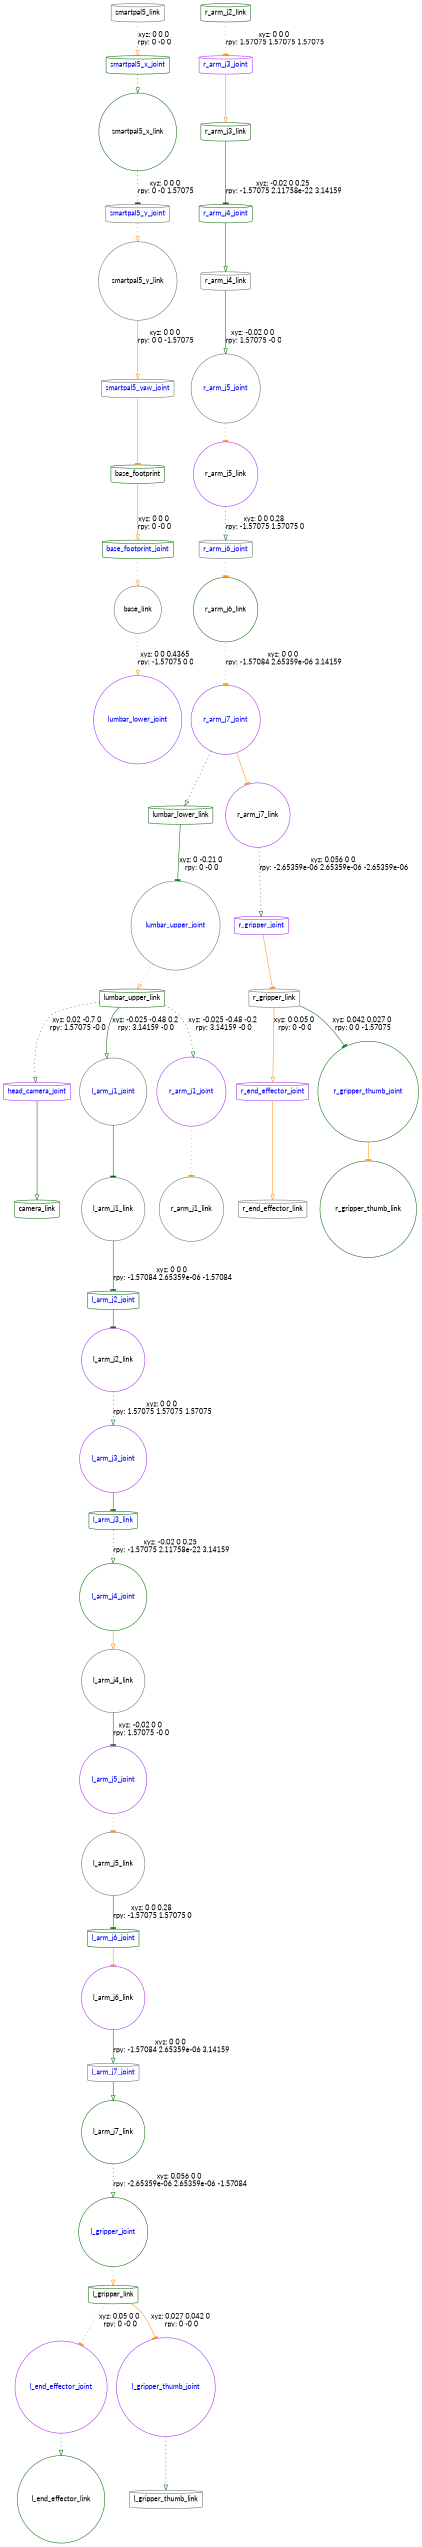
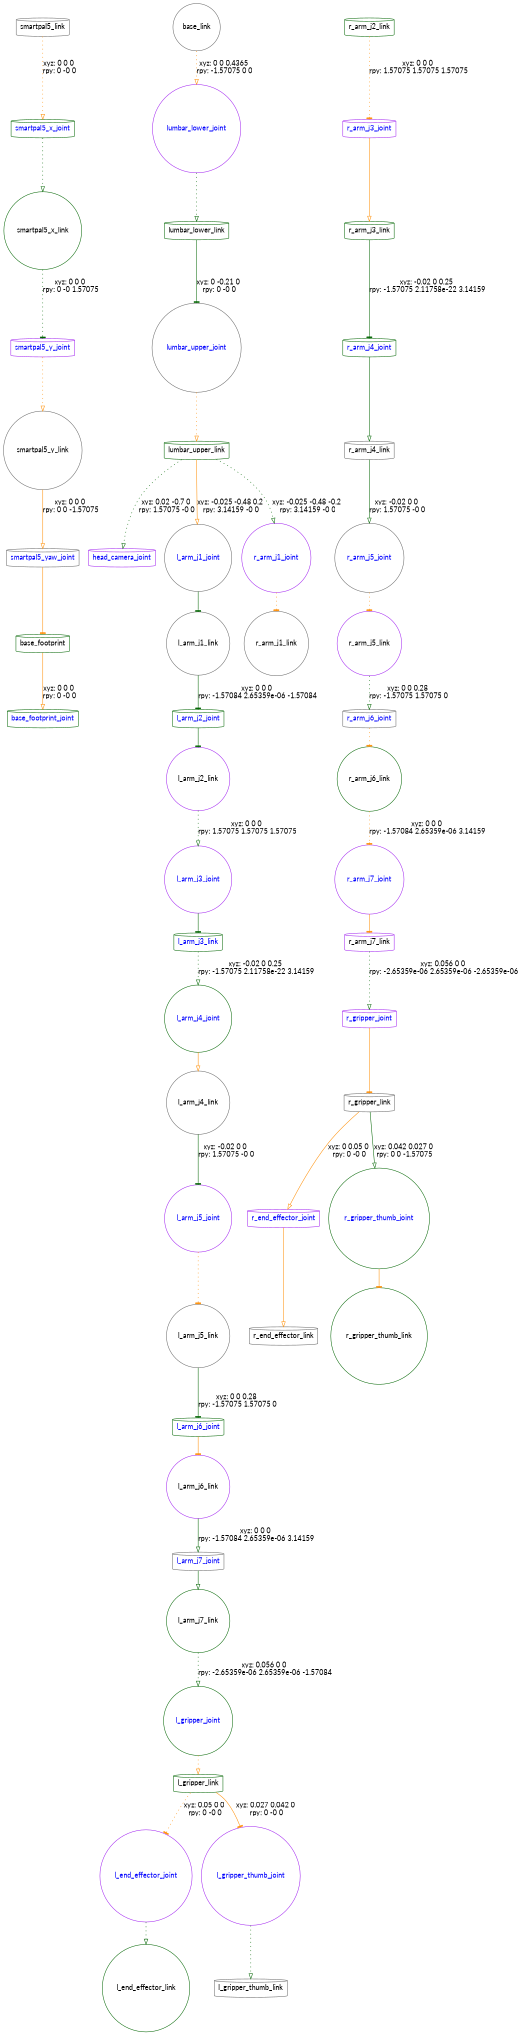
  digraph {
    fontname=Lato
    node [color=darkgreen fontname=Lato shape=cylinder]
    edge [arrowhead=onormal color=darkgreen fontname=Lato style=solid]
    n1 [color=gray40 label=smartpal5_link]
    smartpal5_x_joint [fontcolor=blue]
    n3 [label=smartpal5_x_link shape=circle]
-   smartpal5_y_joint [color=gray40 fontcolor=blue]
+   smartpal5_y_joint [color=purple fontcolor=blue]
    n5 [color=gray40 label=smartpal5_y_link shape=circle]
    smartpal5_yaw_joint [color=gray40 fontcolor=blue]
    n7 [label=base_footprint]
    base_footprint_joint [fontcolor=blue]
    n9 [color=gray40 label=base_link shape=circle]
    lumbar_lower_joint [color=purple fontcolor=blue shape=circle]
    n11 [label=lumbar_lower_link]
    lumbar_upper_joint [color=gray40 fontcolor=blue shape=circle]
    n13 [label=lumbar_upper_link]
    head_camera_joint [color=purple fontcolor=blue]
    l_arm_j1_joint [color=gray40 fontcolor=blue shape=circle]
    r_arm_j1_joint [color=purple fontcolor=blue shape=circle]
-   n17 [label=camera_link]
    n18 [color=gray40 label=l_arm_j1_link shape=circle]
    n19 [color=gray40 label=r_arm_j1_link shape=circle]
    l_arm_j2_joint [fontcolor=blue]
    n21 [color=purple label=l_arm_j2_link shape=circle]
    l_arm_j3_joint [color=purple fontcolor=blue shape=circle]
    n23 [fontcolor=blue label=l_arm_j3_link]
    l_arm_j4_joint [fontcolor=blue shape=circle]
    n25 [color=gray40 label=l_arm_j4_link shape=circle]
    l_arm_j5_joint [color=purple fontcolor=blue shape=circle]
    n27 [color=gray40 label=l_arm_j5_link shape=circle]
    l_arm_j6_joint [fontcolor=blue]
    n29 [color=purple label=l_arm_j6_link shape=circle]
    l_arm_j7_joint [color=gray40 fontcolor=blue]
    n31 [label=l_arm_j7_link shape=circle]
    l_gripper_joint [fontcolor=blue shape=circle]
    n33 [label=l_gripper_link]
    l_end_effector_joint [color=purple fontcolor=blue shape=circle]
    l_gripper_thumb_joint [color=purple fontcolor=blue shape=circle]
    n36 [label=l_end_effector_link shape=circle]
    n37 [color=gray40 label=l_gripper_thumb_link]
    n38 [label=r_arm_j2_link]
    r_arm_j3_joint [color=purple fontcolor=blue]
    n40 [label=r_arm_j3_link]
    r_arm_j4_joint [fontcolor=blue]
    n42 [color=gray40 label=r_arm_j4_link]
    r_arm_j5_joint [color=gray40 fontcolor=blue shape=circle]
    n44 [color=purple label=r_arm_j5_link shape=circle]
    r_arm_j6_joint [color=gray40 fontcolor=blue]
    n46 [label=r_arm_j6_link shape=circle]
    r_arm_j7_joint [color=purple fontcolor=blue shape=circle]
-   n48 [color=purple label=r_arm_j7_link shape=circle]
+   n48 [color=purple label=r_arm_j7_link]
    r_gripper_joint [color=purple fontcolor=blue]
    n50 [color=gray40 label=r_gripper_link]
    r_end_effector_joint [color=purple fontcolor=blue]
    r_gripper_thumb_joint [fontcolor=blue shape=circle]
    n53 [color=gray40 label=r_end_effector_link]
    n54 [label=r_gripper_thumb_link shape=circle]
    n1 -> smartpal5_x_joint [color=darkorange label="xyz: 0 0 0 \nrpy: 0 -0 0" style=dotted]
    smartpal5_x_joint -> n3 [style=dotted]
    n3 -> smartpal5_y_joint [arrowhead=tee label="xyz: 0 0 0 \nrpy: 0 -0 1.57075" style=dotted]
    smartpal5_y_joint -> n5 [color=darkorange style=dotted]
    n5 -> smartpal5_yaw_joint [color=darkorange label="xyz: 0 0 0 \nrpy: 0 0 -1.57075"]
    smartpal5_yaw_joint -> n7 [arrowhead=tee color=darkorange]
    n7 -> base_footprint_joint [color=darkorange label="xyz: 0 0 0 \nrpy: 0 -0 0"]
-   base_footprint_joint -> n9 [color=darkorange style=dotted]
    n9 -> lumbar_lower_joint [color=darkorange label="xyz: 0 0 0.4365 \nrpy: -1.57075 0 0" style=dotted]
-   r_arm_j7_joint -> n11 [style=dotted]
+   lumbar_lower_joint -> n11 [style=dotted]
    n11 -> lumbar_upper_joint [arrowhead=tee label="xyz: 0 -0.21 0 \nrpy: 0 -0 0"]
    lumbar_upper_joint -> n13 [color=darkorange style=dotted]
    n13 -> head_camera_joint [label="xyz: 0.02 -0.7 0 \nrpy: 1.57075 -0 0" style=dotted]
-   n13 -> l_arm_j1_joint [label="xyz: -0.025 -0.48 0.2 \nrpy: 3.14159 -0 0"]
+   n13 -> l_arm_j1_joint [color=darkorange label="xyz: -0.025 -0.48 0.2 \nrpy: 3.14159 -0 0"]
    n13 -> r_arm_j1_joint [label="xyz: -0.025 -0.48 -0.2 \nrpy: 3.14159 -0 0" style=dotted]
-   head_camera_joint -> n17
    l_arm_j1_joint -> n18 [arrowhead=tee]
    r_arm_j1_joint -> n19 [arrowhead=tee color=darkorange style=dotted]
    n18 -> l_arm_j2_joint [arrowhead=tee label="xyz: 0 0 0 \nrpy: -1.57084 2.65359e-06 -1.57084"]
    l_arm_j2_joint -> n21 [arrowhead=tee]
    n21 -> l_arm_j3_joint [label="xyz: 0 0 0 \nrpy: 1.57075 1.57075 1.57075" style=dotted]
    l_arm_j3_joint -> n23 [arrowhead=tee]
    n23 -> l_arm_j4_joint [label="xyz: -0.02 0 0.25 \nrpy: -1.57075 2.11758e-22 3.14159" style=dotted]
    l_arm_j4_joint -> n25 [color=darkorange]
    n25 -> l_arm_j5_joint [arrowhead=tee label="xyz: -0.02 0 0 \nrpy: 1.57075 -0 0"]
    l_arm_j5_joint -> n27 [arrowhead=tee color=darkorange style=dotted]
    n27 -> l_arm_j6_joint [arrowhead=tee label="xyz: 0 0 0.28 \nrpy: -1.57075 1.57075 0"]
    l_arm_j6_joint -> n29 [arrowhead=tee color=darkorange]
    n29 -> l_arm_j7_joint [label="xyz: 0 0 0 \nrpy: -1.57084 2.65359e-06 3.14159"]
    l_arm_j7_joint -> n31
    n31 -> l_gripper_joint [label="xyz: 0.056 0 0 \nrpy: -2.65359e-06 2.65359e-06 -1.57084" style=dotted]
    l_gripper_joint -> n33 [color=darkorange style=dotted]
    n33 -> l_end_effector_joint [arrowhead=tee color=darkorange label="xyz: 0.05 0 0 \nrpy: 0 -0 0" style=dotted]
    n33 -> l_gripper_thumb_joint [arrowhead=tee color=darkorange label="xyz: 0.027 0.042 0 \nrpy: 0 -0 0"]
    l_end_effector_joint -> n36 [style=dotted]
    l_gripper_thumb_joint -> n37 [style=dotted]
    n38 -> r_arm_j3_joint [arrowhead=tee color=darkorange label="xyz: 0 0 0 \nrpy: 1.57075 1.57075 1.57075" style=dotted]
    r_arm_j3_joint -> n40 [color=darkorange]
    n40 -> r_arm_j4_joint [arrowhead=tee label="xyz: -0.02 0 0.25 \nrpy: -1.57075 2.11758e-22 3.14159"]
    r_arm_j4_joint -> n42
    n42 -> r_arm_j5_joint [label="xyz: -0.02 0 0 \nrpy: 1.57075 -0 0"]
    r_arm_j5_joint -> n44 [arrowhead=tee color=darkorange style=dotted]
    n44 -> r_arm_j6_joint [label="xyz: 0 0 0.28 \nrpy: -1.57075 1.57075 0" style=dotted]
    r_arm_j6_joint -> n46 [arrowhead=tee color=darkorange style=dotted]
    n46 -> r_arm_j7_joint [arrowhead=tee color=darkorange label="xyz: 0 0 0 \nrpy: -1.57084 2.65359e-06 3.14159" style=dotted]
    r_arm_j7_joint -> n48 [arrowhead=tee color=darkorange]
    n48 -> r_gripper_joint [label="xyz: 0.056 0 0 \nrpy: -2.65359e-06 2.65359e-06 -2.65359e-06" style=dotted]
    r_gripper_joint -> n50 [arrowhead=tee color=darkorange]
    n50 -> r_end_effector_joint [color=darkorange label="xyz: 0 0.05 0 \nrpy: 0 -0 0"]
-   n50 -> r_gripper_thumb_joint [arrowhead=tee label="xyz: 0.042 0.027 0 \nrpy: 0 0 -1.57075"]
+   n50 -> r_gripper_thumb_joint [label="xyz: 0.042 0.027 0 \nrpy: 0 0 -1.57075"]
    r_end_effector_joint -> n53 [color=darkorange]
    r_gripper_thumb_joint -> n54 [arrowhead=tee color=darkorange]
  }
